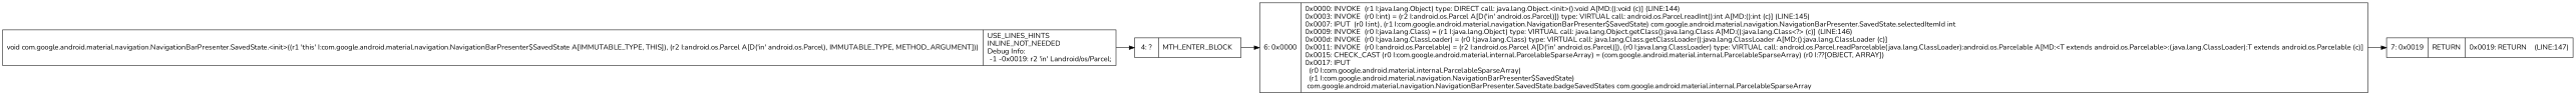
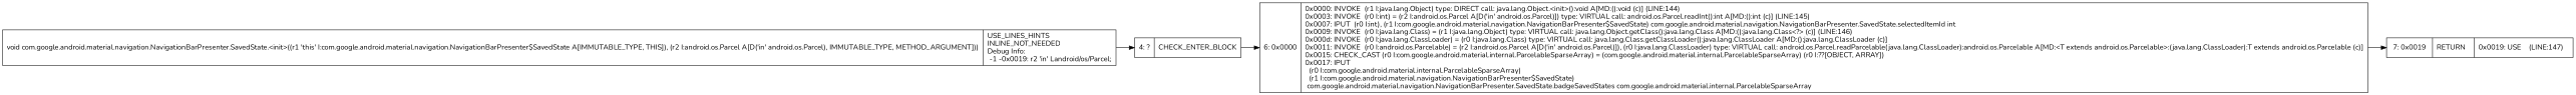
  digraph {
    fontname=Nunito
    rankdir=LR
    node [fontname=Nunito shape=record]
    edge [fontname=Nunito]
-   n1 [label="{4\:\ ?|MTH_ENTER_BLOCK\l}"]
+   n1 [label="{4\:\ ?|CHECK_ENTER_BLOCK\l}"]
    n2 [label="{6\:\ 0x0000|0x0000: INVOKE  (r1 I:java.lang.Object) type: DIRECT call: java.lang.Object.\<init\>():void A[MD:():void (c)] (LINE:144)\l0x0003: INVOKE  (r0 I:int) = (r2 I:android.os.Parcel A[D('in' android.os.Parcel)]) type: VIRTUAL call: android.os.Parcel.readInt():int A[MD:():int (c)] (LINE:145)\l0x0007: IPUT  (r0 I:int), (r1 I:com.google.android.material.navigation.NavigationBarPresenter$SavedState) com.google.android.material.navigation.NavigationBarPresenter.SavedState.selectedItemId int \l0x0009: INVOKE  (r0 I:java.lang.Class) = (r1 I:java.lang.Object) type: VIRTUAL call: java.lang.Object.getClass():java.lang.Class A[MD:():java.lang.Class\<?\> (c)] (LINE:146)\l0x000d: INVOKE  (r0 I:java.lang.ClassLoader) = (r0 I:java.lang.Class) type: VIRTUAL call: java.lang.Class.getClassLoader():java.lang.ClassLoader A[MD:():java.lang.ClassLoader (c)]\l0x0011: INVOKE  (r0 I:android.os.Parcelable) = (r2 I:android.os.Parcel A[D('in' android.os.Parcel)]), (r0 I:java.lang.ClassLoader) type: VIRTUAL call: android.os.Parcel.readParcelable(java.lang.ClassLoader):android.os.Parcelable A[MD:\<T extends android.os.Parcelable\>:(java.lang.ClassLoader):T extends android.os.Parcelable (c)]\l0x0015: CHECK_CAST (r0 I:com.google.android.material.internal.ParcelableSparseArray) = (com.google.android.material.internal.ParcelableSparseArray) (r0 I:??[OBJECT, ARRAY]) \l0x0017: IPUT  \l  (r0 I:com.google.android.material.internal.ParcelableSparseArray)\l  (r1 I:com.google.android.material.navigation.NavigationBarPresenter$SavedState)\l com.google.android.material.navigation.NavigationBarPresenter.SavedState.badgeSavedStates com.google.android.material.internal.ParcelableSparseArray \l}"]
-   n3 [label="{7\:\ 0x0019|RETURN\l|0x0019: RETURN    (LINE:147)\l}"]
+   n3 [label="{7\:\ 0x0019|RETURN\l|0x0019: USE    (LINE:147)\l}"]
    n4 [label="{void com.google.android.material.navigation.NavigationBarPresenter.SavedState.\<init\>((r1 'this' I:com.google.android.material.navigation.NavigationBarPresenter$SavedState A[IMMUTABLE_TYPE, THIS]), (r2 I:android.os.Parcel A[D('in' android.os.Parcel), IMMUTABLE_TYPE, METHOD_ARGUMENT]))  | USE_LINES_HINTS\lINLINE_NOT_NEEDED\lDebug Info:\l  \-1 \-0x0019: r2 'in' Landroid\/os\/Parcel;\l}"]
    n1 -> n2
    n2 -> n3
    n4 -> n1
  }
